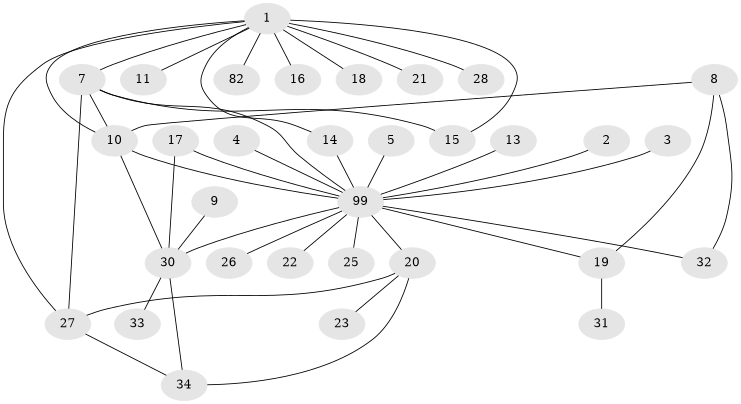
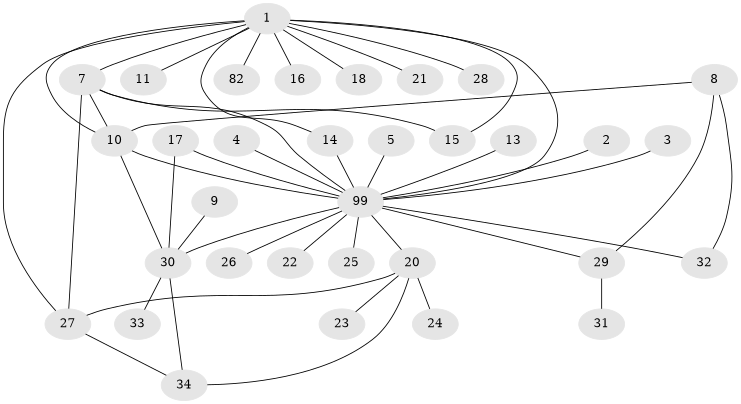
  graph {
    node [color=gray90 style=filled]
    edge [weight=1.0]
    1
    7
    10
    11
    n5 [label=82]
    14
    15
    16
    18
    n10 [label=99]
    21
    27
    28
    30
-   29 [label=19]
+   29
    32
    20
    22
    25
    26
    34
    2
    3
    4
    5
    8
    31
    9
    33
    13
    17
    23
+   24
    1 -- 7
    1 -- 10
    1 -- 11
    1 -- n5
    1 -- 14
    1 -- 15
    1 -- 16
    1 -- 18
+   1 -- n10
    1 -- 21
    1 -- 27
    1 -- 28
    7 -- 10
    7 -- 15
    7 -- n10
    7 -- 27 [weight=2.0]
    10 -- n10
    10 -- 30
    14 -- n10
    n10 -- 30 [weight=2.0]
    n10 -- 29
    n10 -- 32
    n10 -- 20 [weight=3.0]
    n10 -- 22
    n10 -- 25
    n10 -- 26
    27 -- 34
    30 -- 34
    30 -- 33
    29 -- 31
    20 -- 27
    20 -- 34
    20 -- 23
+   20 -- 24
    2 -- n10
    3 -- n10
    4 -- n10
    5 -- n10
    8 -- 10
    8 -- 29
    8 -- 32
    9 -- 30
    13 -- n10
    17 -- n10
    17 -- 30
  }
